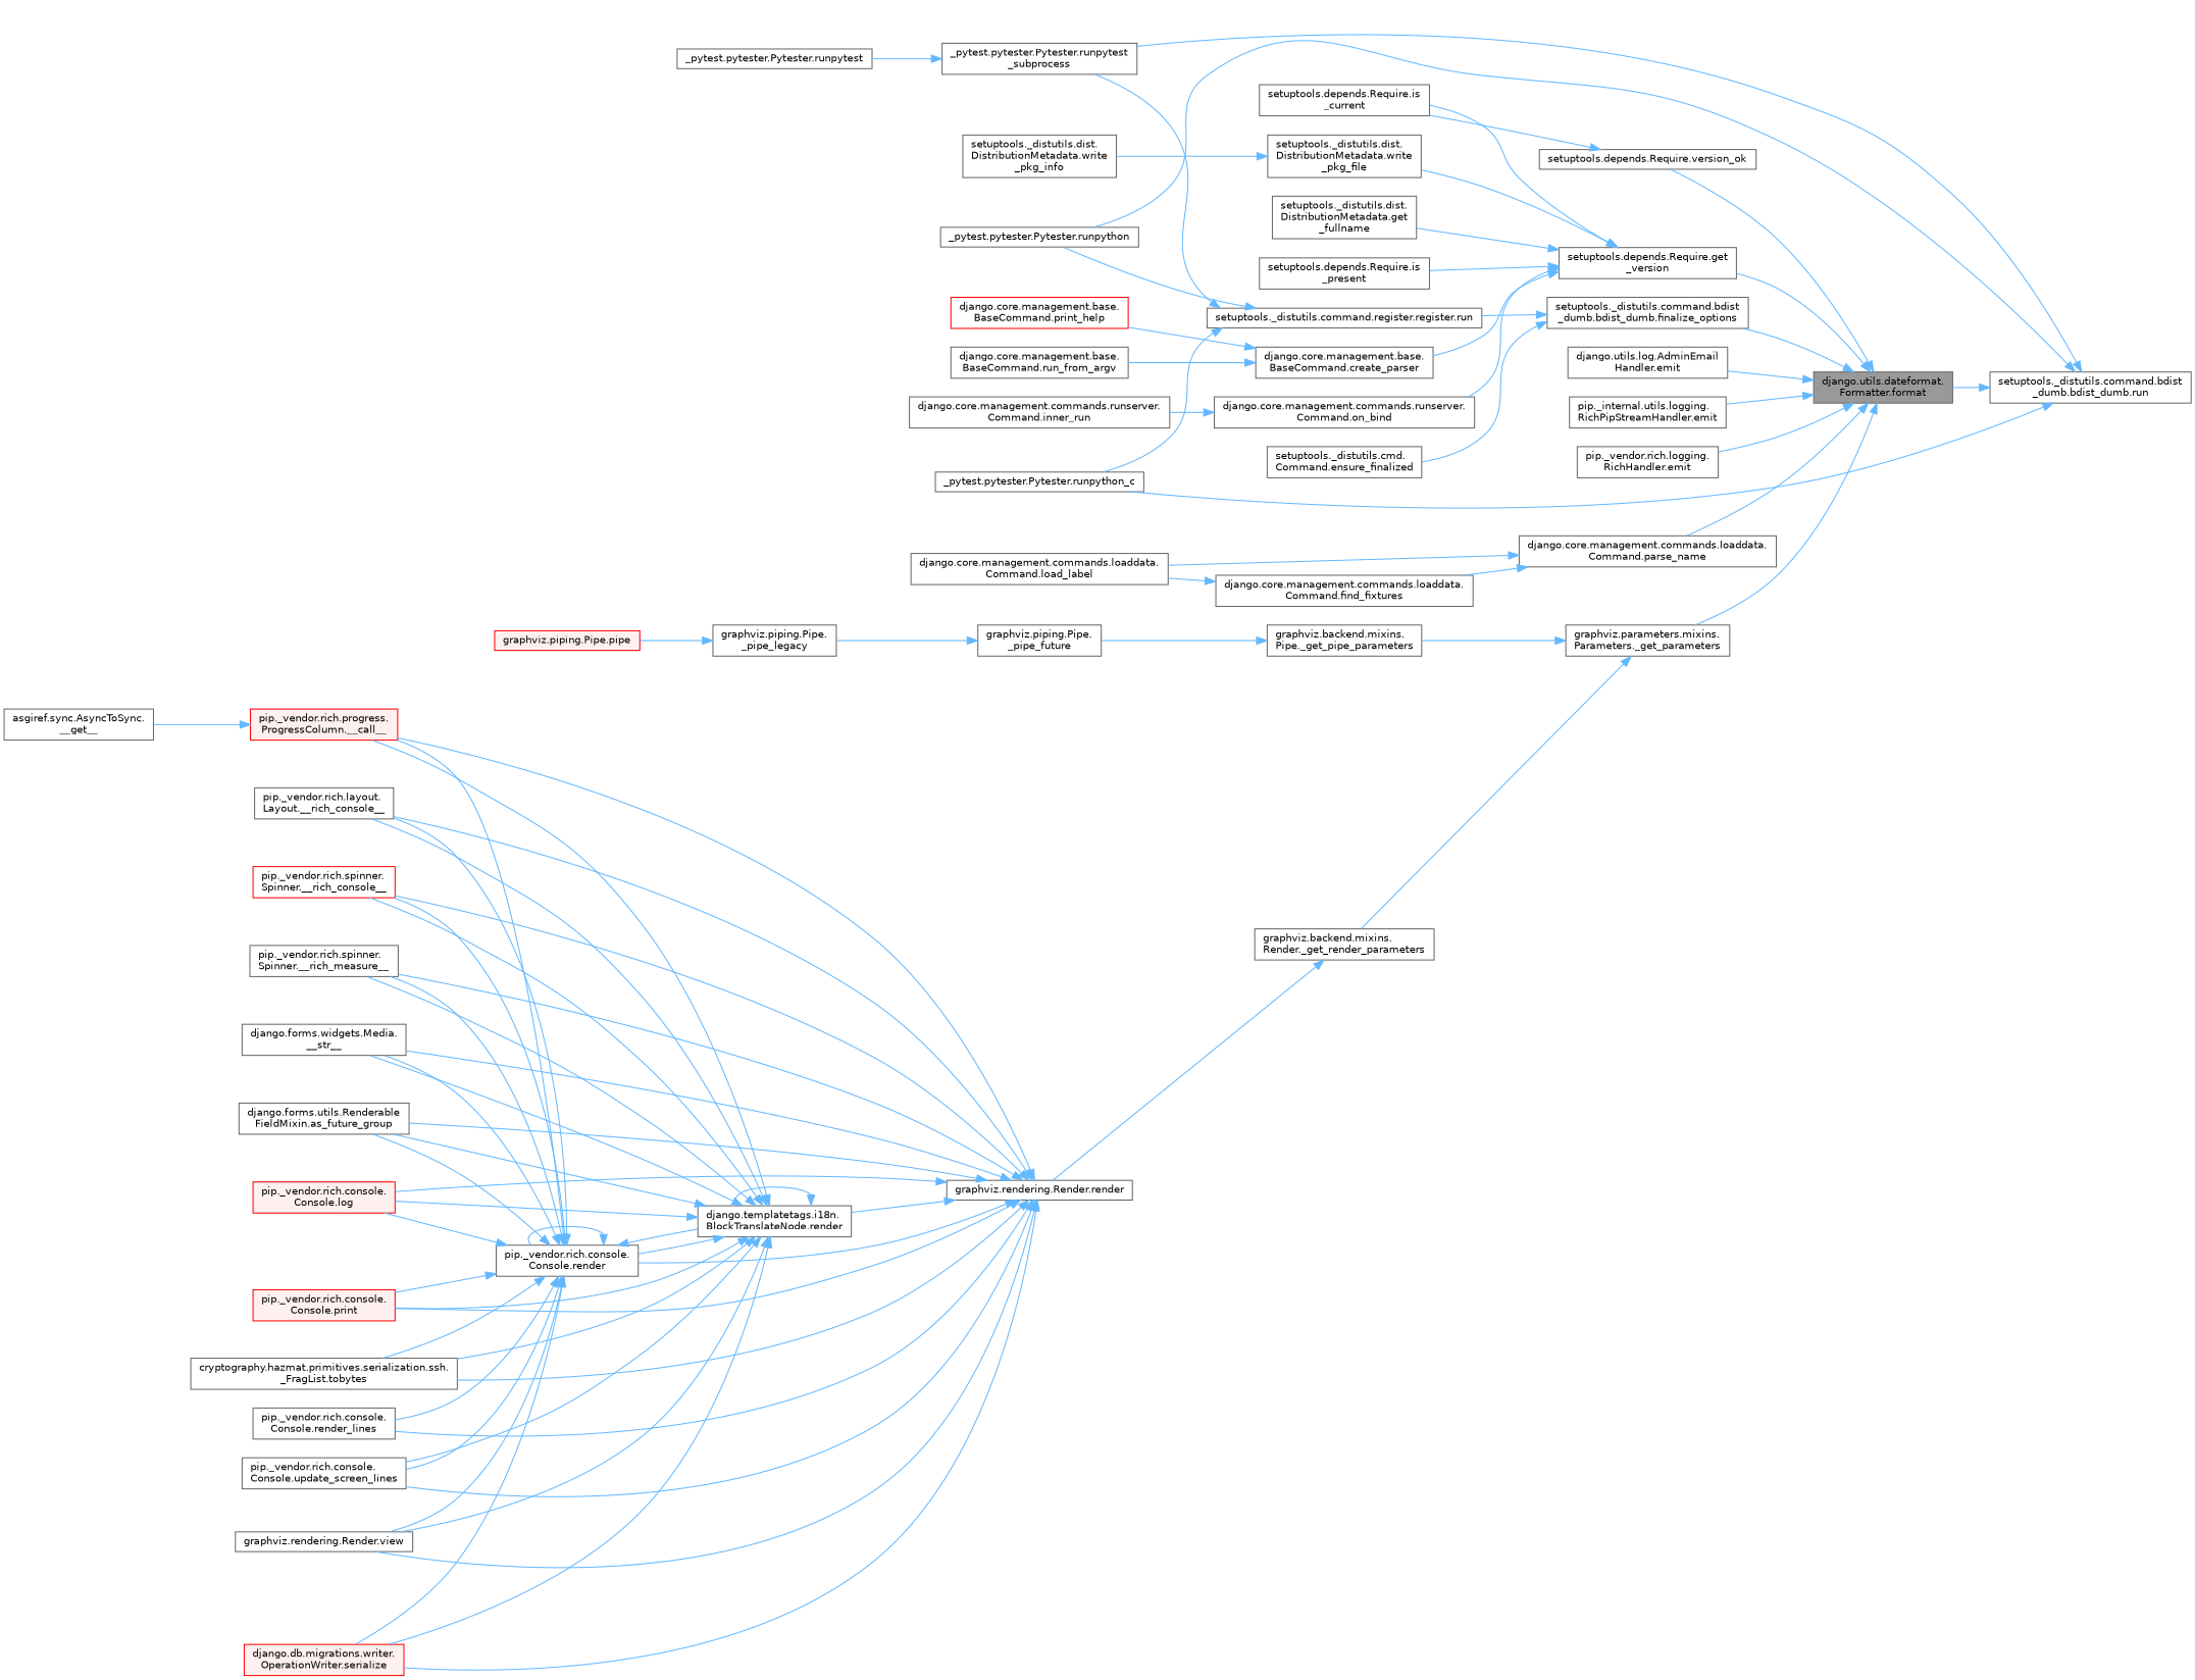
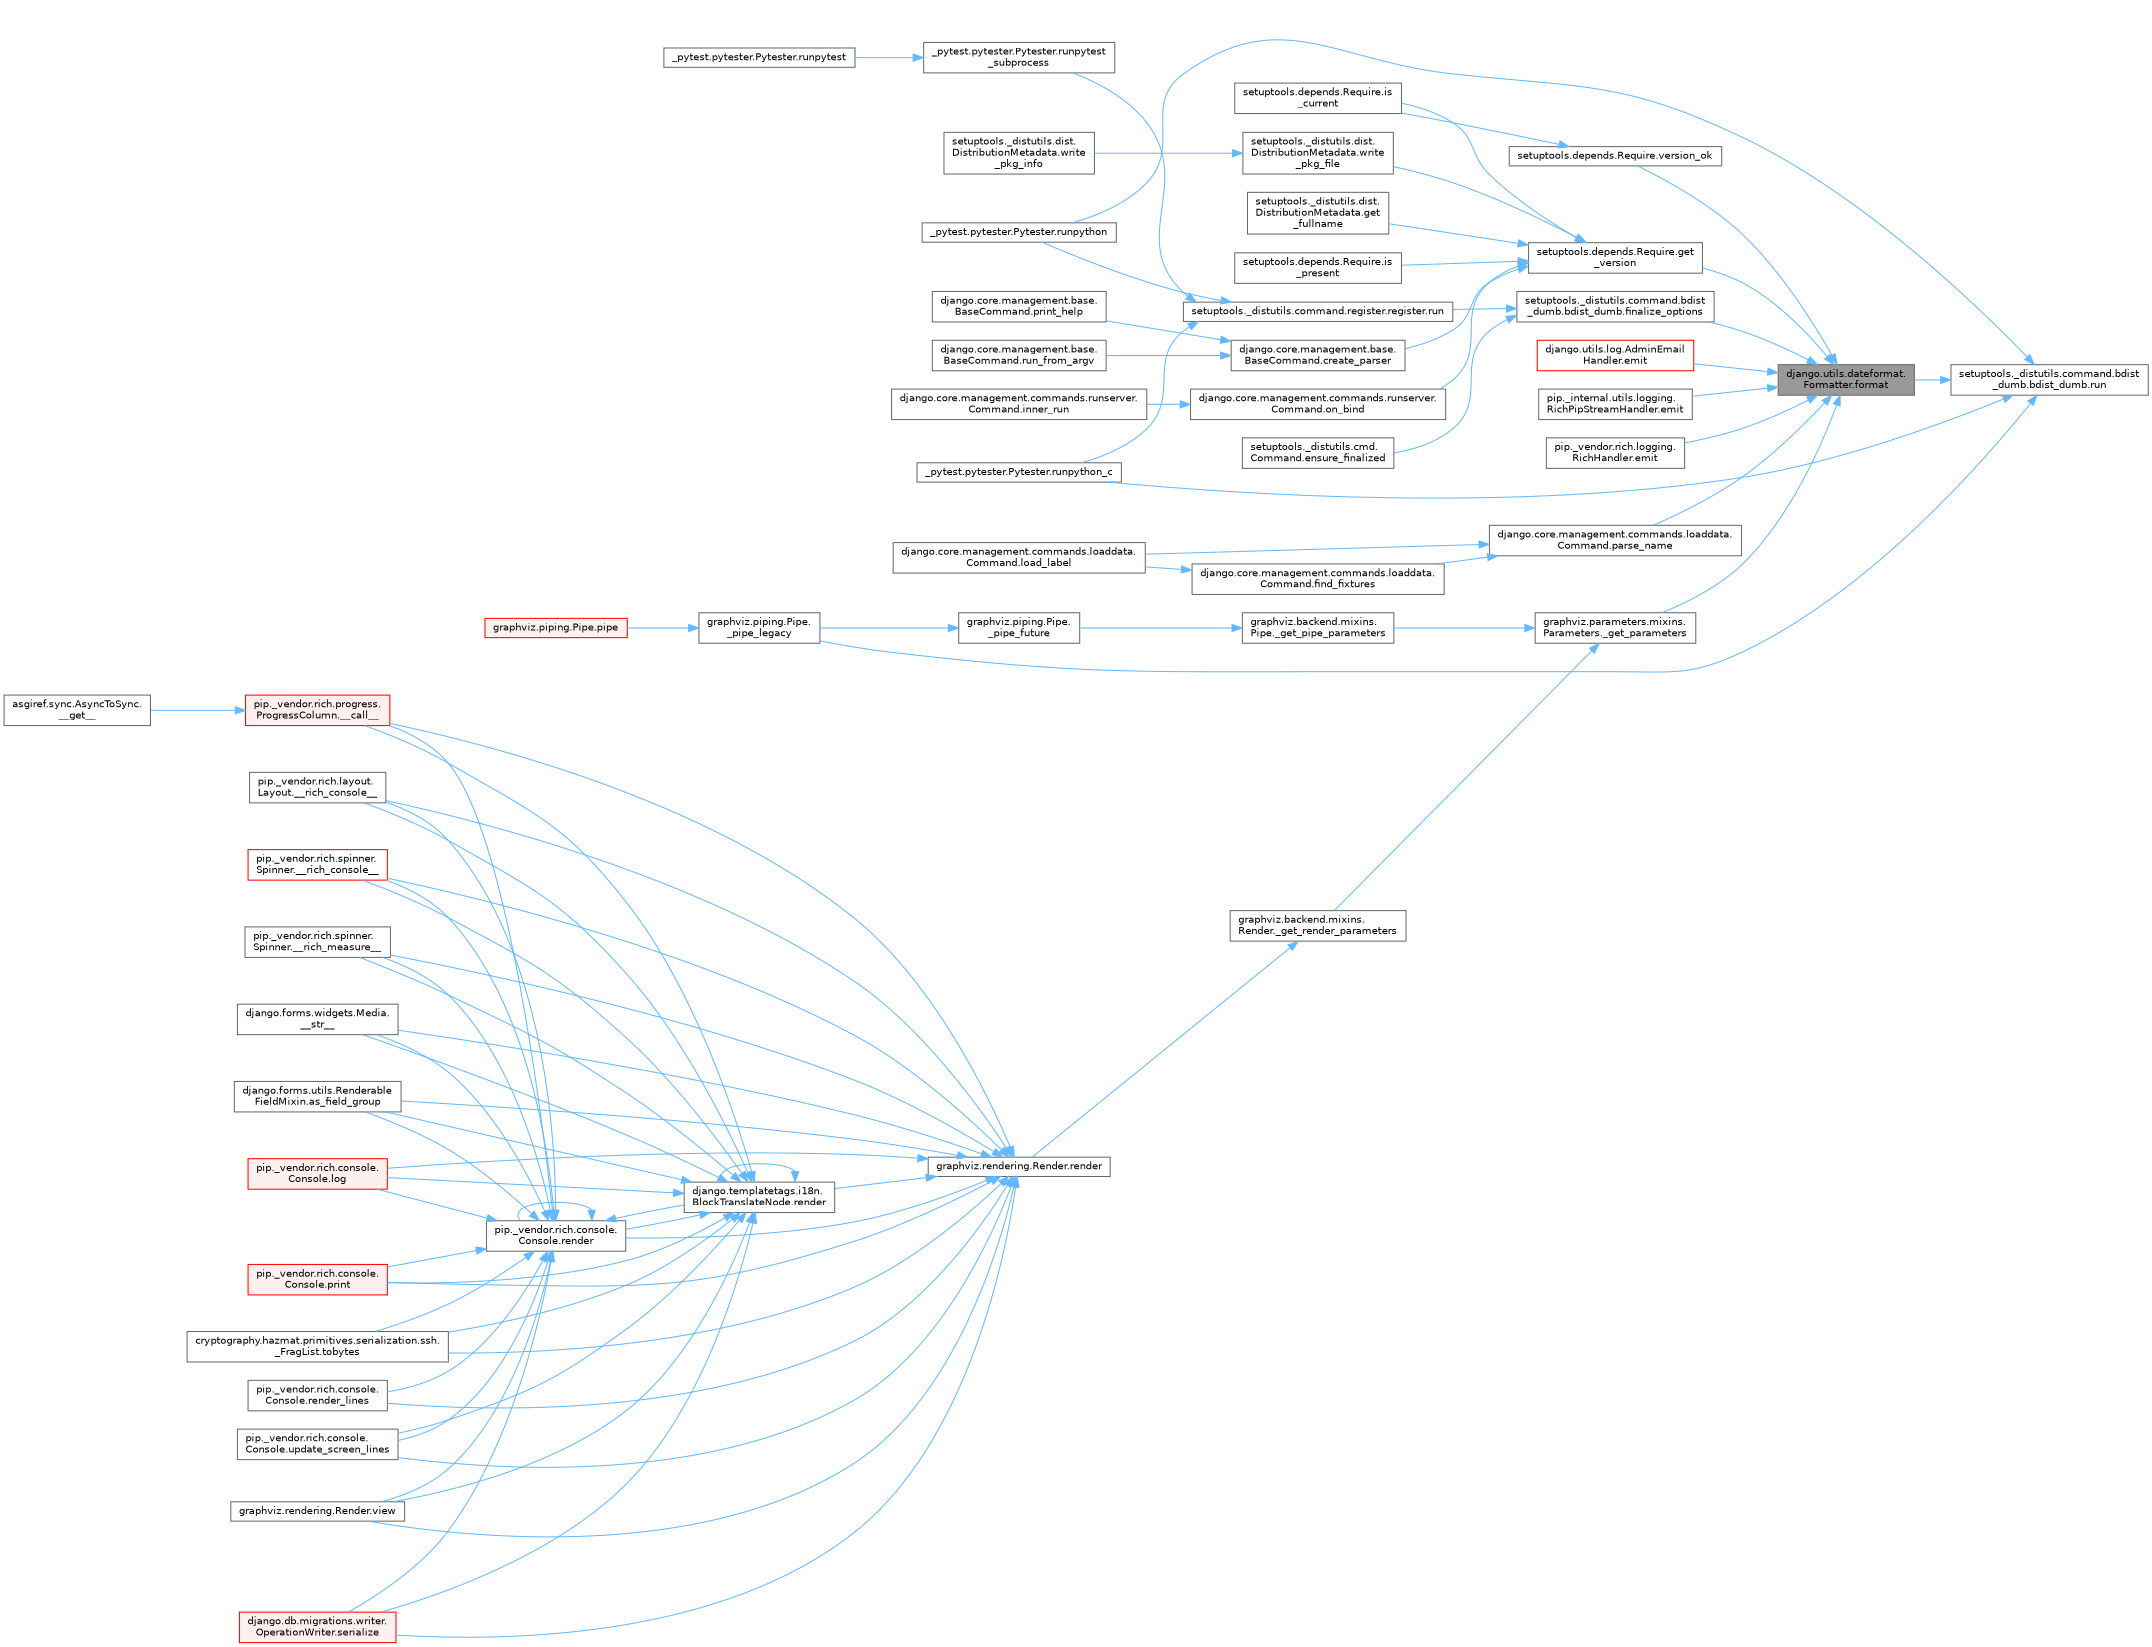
  digraph {
    rankdir=RL
    node [color=grey40 fillcolor=white fontname=Helvetica fontsize=10 shape=box style=filled]
    edge [color=steelblue1 dir=back fontname=Helvetica fontsize=10 labelfontname=Helvetica labelfontsize=10 style=solid]
    n1 [color=gray40 fillcolor=grey60 fontcolor=black height=0.2 label="django.utils.dateformat.\lFormatter.format" width=0.4]
    n2 [height=0.2 label="graphviz.parameters.mixins.\lParameters._get_parameters" width=0.4]
-   n3 [height=0.2 label="django.utils.log.AdminEmail\lHandler.emit" width=0.4]
+   n3 [color=red height=0.2 label="django.utils.log.AdminEmail\lHandler.emit" width=0.4]
    n4 [height=0.2 label="pip._internal.utils.logging.\lRichPipStreamHandler.emit" width=0.4]
    n5 [height=0.2 label="pip._vendor.rich.logging.\lRichHandler.emit" width=0.4]
    n6 [height=0.2 label="setuptools._distutils.command.bdist\l_dumb.bdist_dumb.finalize_options" width=0.4]
    n7 [height=0.2 label="setuptools.depends.Require.get\l_version" width=0.4]
    n8 [height=0.2 label="django.core.management.commands.loaddata.\lCommand.parse_name" width=0.4]
    n9 [height=0.2 label="setuptools.depends.Require.version_ok" width=0.4]
    n10 [height=0.2 label="graphviz.backend.mixins.\lPipe._get_pipe_parameters" width=0.4]
    n11 [height=0.2 label="graphviz.backend.mixins.\lRender._get_render_parameters" width=0.4]
    n12 [height=0.2 label="setuptools._distutils.cmd.\lCommand.ensure_finalized" width=0.4]
    n13 [height=0.2 label="setuptools._distutils.command.register.register.run" width=0.4]
    n14 [height=0.2 label="django.core.management.base.\lBaseCommand.create_parser" width=0.4]
    n15 [height=0.2 label="setuptools._distutils.dist.\lDistributionMetadata.get\l_fullname" width=0.4]
    n16 [height=0.2 label="setuptools.depends.Require.is\l_current" width=0.4]
    n17 [height=0.2 label="setuptools.depends.Require.is\l_present" width=0.4]
    n18 [height=0.2 label="django.core.management.commands.runserver.\lCommand.on_bind" width=0.4]
    n19 [height=0.2 label="setuptools._distutils.dist.\lDistributionMetadata.write\l_pkg_file" width=0.4]
    n20 [height=0.2 label="django.core.management.commands.loaddata.\lCommand.find_fixtures" width=0.4]
    n21 [height=0.2 label="django.core.management.commands.loaddata.\lCommand.load_label" width=0.4]
    n22 [height=0.2 label="setuptools._distutils.command.bdist\l_dumb.bdist_dumb.run" width=0.4]
    n23 [height=0.2 label="_pytest.pytester.Pytester.runpytest\l_subprocess" width=0.4]
    n24 [height=0.2 label="_pytest.pytester.Pytester.runpython" width=0.4]
    n25 [height=0.2 label="_pytest.pytester.Pytester.runpython_c" width=0.4]
    n26 [height=0.2 label="graphviz.piping.Pipe.\l_pipe_future" width=0.4]
    n27 [height=0.2 label="graphviz.rendering.Render.render" width=0.4]
    n28 [height=0.2 label="graphviz.piping.Pipe.\l_pipe_legacy" width=0.4]
    n29 [color=red fillcolor="#FFF0F0" height=0.2 label="graphviz.piping.Pipe.pipe" width=0.4]
    n30 [color=red fillcolor="#FFF0F0" height=0.2 label="pip._vendor.rich.progress.\lProgressColumn.__call__" width=0.4]
    n31 [height=0.2 label="pip._vendor.rich.layout.\lLayout.__rich_console__" width=0.4]
    n32 [color=red height=0.2 label="pip._vendor.rich.spinner.\lSpinner.__rich_console__" width=0.4]
    n33 [height=0.2 label="pip._vendor.rich.spinner.\lSpinner.__rich_measure__" width=0.4]
    n34 [height=0.2 label="django.forms.widgets.Media.\l__str__" width=0.4]
-   n35 [height=0.2 label="django.forms.utils.Renderable\lFieldMixin.as_future_group" width=0.4]
+   n35 [height=0.2 label="django.forms.utils.Renderable\lFieldMixin.as_field_group" width=0.4]
    n36 [color=red fillcolor="#FFF0F0" height=0.2 label="pip._vendor.rich.console.\lConsole.log" width=0.4]
    n37 [color=red fillcolor="#FFF0F0" height=0.2 label="pip._vendor.rich.console.\lConsole.print" width=0.4]
    n38 [height=0.2 label="django.templatetags.i18n.\lBlockTranslateNode.render" width=0.4]
    n39 [height=0.2 label="pip._vendor.rich.console.\lConsole.render" width=0.4]
    n40 [height=0.2 label="pip._vendor.rich.console.\lConsole.render_lines" width=0.4]
    n41 [color=red fillcolor="#FFF0F0" height=0.2 label="django.db.migrations.writer.\lOperationWriter.serialize" width=0.4]
    n42 [height=0.2 label="cryptography.hazmat.primitives.serialization.ssh.\l_FragList.tobytes" width=0.4]
    n43 [height=0.2 label="pip._vendor.rich.console.\lConsole.update_screen_lines" width=0.4]
    n44 [height=0.2 label="graphviz.rendering.Render.view" width=0.4]
    n45 [height=0.2 label="asgiref.sync.AsyncToSync.\l__get__" width=0.4]
    n46 [height=0.2 label="_pytest.pytester.Pytester.runpytest" width=0.4]
-   n47 [color=red height=0.2 label="django.core.management.base.\lBaseCommand.print_help" width=0.4]
+   n47 [height=0.2 label="django.core.management.base.\lBaseCommand.print_help" width=0.4]
    n48 [height=0.2 label="django.core.management.base.\lBaseCommand.run_from_argv" width=0.4]
    n49 [height=0.2 label="django.core.management.commands.runserver.\lCommand.inner_run" width=0.4]
    n50 [height=0.2 label="setuptools._distutils.dist.\lDistributionMetadata.write\l_pkg_info" width=0.4]
    n1 -> n2
    n1 -> n3
    n1 -> n4
    n1 -> n5
    n1 -> n6
    n1 -> n7
    n1 -> n8
    n1 -> n9
    n2 -> n10
    n2 -> n11
    n6 -> n12
    n6 -> n13
    n7 -> n14
    n7 -> n15
    n7 -> n16
    n7 -> n17
    n7 -> n18
    n7 -> n19
    n8 -> n20
    n8 -> n21
    n9 -> n16
    n10 -> n26
    n11 -> n27
    n13 -> n23
    n13 -> n24
    n13 -> n25
    n14 -> n47
    n14 -> n48
    n18 -> n49
    n19 -> n50
    n20 -> n21
    n22 -> n1
-   n22 -> n23
+   n22 -> n28
    n22 -> n24
    n22 -> n25
    n23 -> n46
    n26 -> n28
    n27 -> n30
    n27 -> n31
    n27 -> n32
    n27 -> n33
    n27 -> n34
    n27 -> n35
    n27 -> n36
    n27 -> n37
    n27 -> n38
    n27 -> n39
    n27 -> n40
    n27 -> n41
    n27 -> n42
    n27 -> n43
    n27 -> n44
    n28 -> n29
    n30 -> n45
    n38 -> n30
    n38 -> n31
    n38 -> n32
    n38 -> n33
    n38 -> n34
    n38 -> n35
    n38 -> n36
    n38 -> n37
    n38 -> n38
    n38 -> n39
    n38 -> n41
    n38 -> n42
    n38 -> n43
    n38 -> n44
    n39 -> n30
    n39 -> n31
    n39 -> n32
    n39 -> n33
    n39 -> n34
    n39 -> n35
    n39 -> n36
    n39 -> n37
    n39 -> n38
    n39 -> n39
    n39 -> n40
    n39 -> n41
    n39 -> n42
    n39 -> n43
    n39 -> n44
  }
